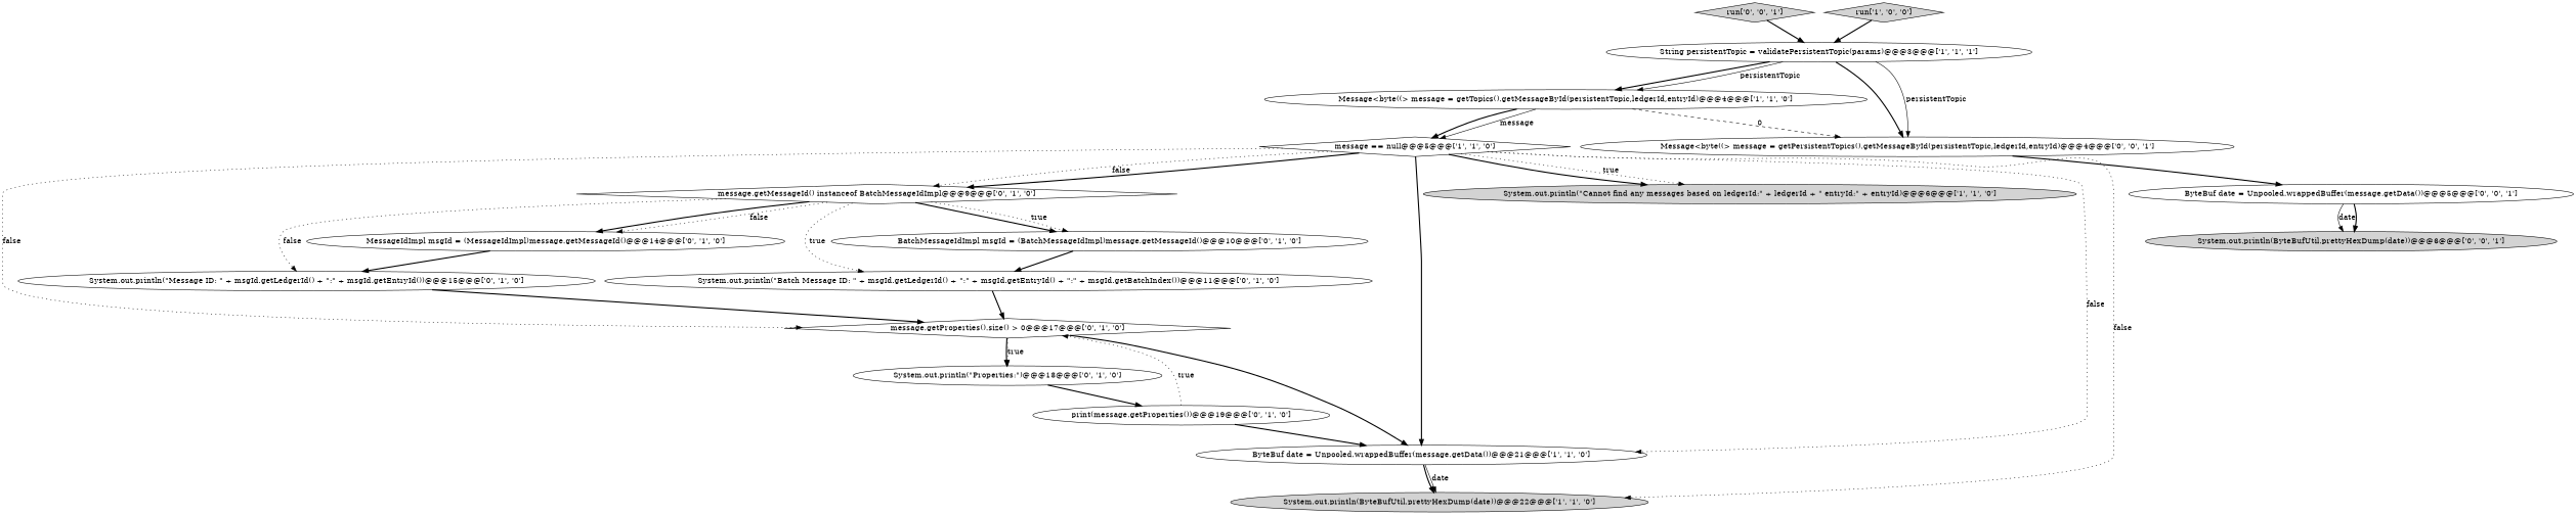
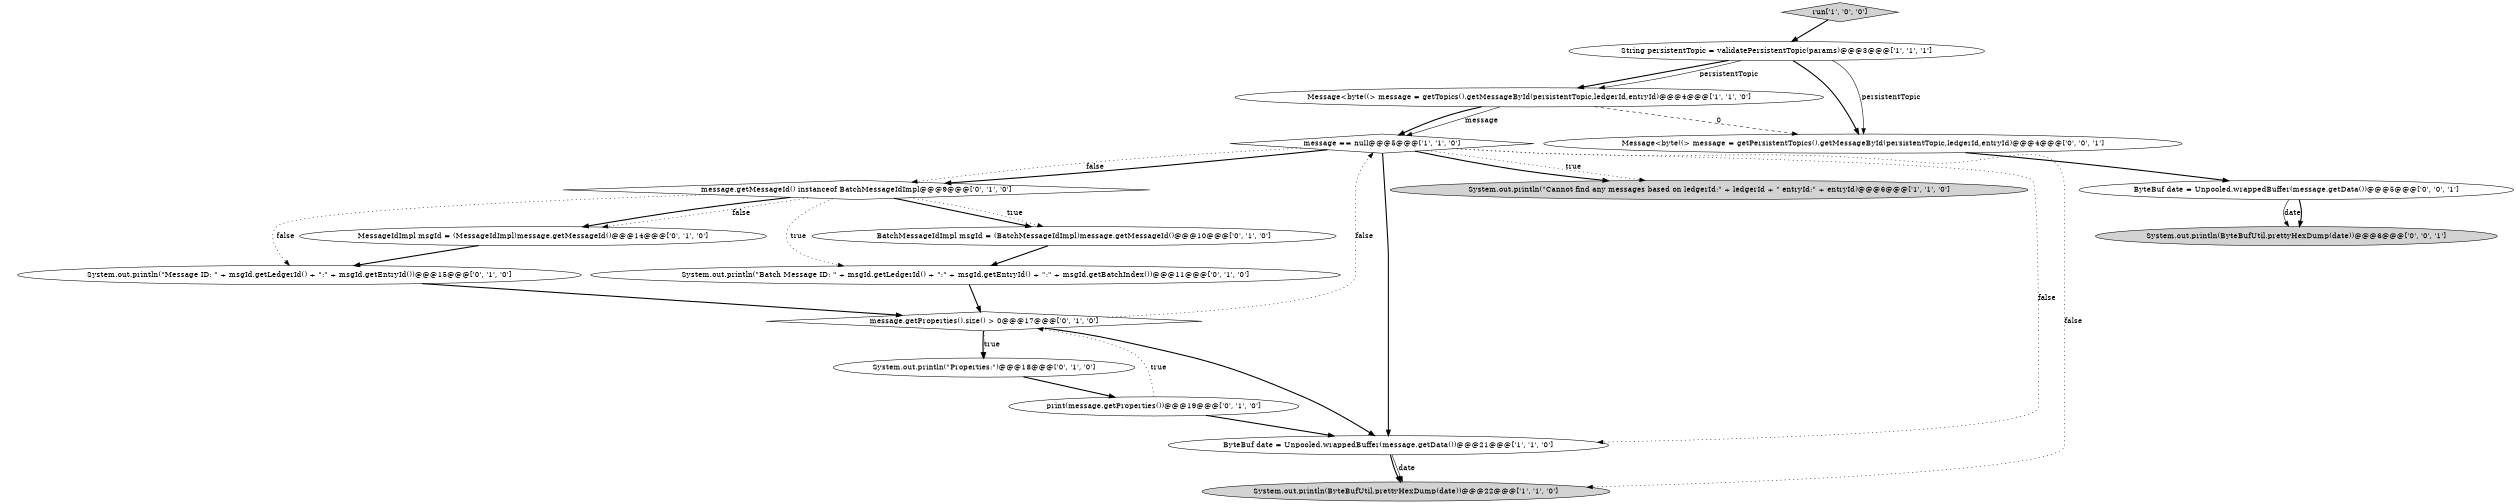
  digraph {
    node [fillcolor=white shape=ellipse style=filled]
    edge [style=bold]
    n1 [label="Message<byte((> message = getTopics().getMessageById(persistentTopic,ledgerId,entryId)@@@4@@@['1', '1', '0']"]
    n2 [label="message == null@@@5@@@['1', '1', '0']" shape=diamond]
    n3 [label="Message<byte((> message = getPersistentTopics().getMessageById(persistentTopic,ledgerId,entryId)@@@4@@@['0', '0', '1']"]
    n4 [label="ByteBuf date = Unpooled.wrappedBuffer(message.getData())@@@21@@@['1', '1', '0']"]
    n5 [label="message.getProperties().size() > 0@@@17@@@['0', '1', '0']" shape=diamond]
    n6 [label="message.getMessageId() instanceof BatchMessageIdImpl@@@9@@@['0', '1', '0']" shape=diamond]
    n7 [fillcolor=lightgray label="System.out.println(ByteBufUtil.prettyHexDump(date))@@@22@@@['1', '1', '0']"]
    n8 [fillcolor=lightgray label="System.out.println(\"Cannot find any messages based on ledgerId:\" + ledgerId + \" entryId:\" + entryId)@@@6@@@['1', '1', '0']"]
    n9 [label="ByteBuf date = Unpooled.wrappedBuffer(message.getData())@@@5@@@['0', '0', '1']"]
    n10 [label="print(message.getProperties())@@@19@@@['0', '1', '0']"]
    n11 [label="System.out.println(\"Batch Message ID: \" + msgId.getLedgerId() + \":\" + msgId.getEntryId() + \":\" + msgId.getBatchIndex())@@@11@@@['0', '1', '0']"]
    n12 [label="System.out.println(\"Properties:\")@@@18@@@['0', '1', '0']"]
    n13 [label="System.out.println(\"Message ID: \" + msgId.getLedgerId() + \":\" + msgId.getEntryId())@@@15@@@['0', '1', '0']"]
    n14 [fillcolor=lightgray label="System.out.println(ByteBufUtil.prettyHexDump(date))@@@6@@@['0', '0', '1']"]
    n15 [label="MessageIdImpl msgId = (MessageIdImpl)message.getMessageId()@@@14@@@['0', '1', '0']"]
    n16 [label="BatchMessageIdImpl msgId = (BatchMessageIdImpl)message.getMessageId()@@@10@@@['0', '1', '0']"]
    n17 [label="String persistentTopic = validatePersistentTopic(params)@@@3@@@['1', '1', '1']"]
-   n18 [fillcolor=lightgray label="run['0', '0', '1']" shape=diamond]
    n19 [fillcolor=lightgray label="run['1', '0', '0']" shape=diamond]
    n1 -> n2 [label=message style=solid]
    n1 -> n2
    n1 -> n3 [label=0 style=dashed]
    n2 -> n4 [label=false style=dotted]
    n2 -> n4
-   n2 -> n5 [label=false style=dotted]
+   n5 -> n2 [label=false style=dotted]
    n2 -> n6
    n2 -> n6 [label=false style=dotted]
    n2 -> n7 [label=false style=dotted]
    n2 -> n8 [label=true style=dotted]
    n2 -> n8
    n3 -> n9
    n4 -> n7 [label=date style=solid]
    n4 -> n7
    n5 -> n4
    n5 -> n12
    n5 -> n12 [label=true style=dotted]
    n6 -> n11 [label=true style=dotted]
    n6 -> n13 [label=false style=dotted]
    n6 -> n15
    n6 -> n15 [label=false style=dotted]
    n6 -> n16
    n6 -> n16 [label=true style=dotted]
    n9 -> n14 [label=date style=solid]
    n9 -> n14
    n10 -> n4
    n10 -> n5 [label=true style=dotted]
    n11 -> n5
    n12 -> n10
    n13 -> n5
    n15 -> n13
    n16 -> n11
    n17 -> n1
    n17 -> n1 [label=persistentTopic style=solid]
    n17 -> n3 [label=persistentTopic style=solid]
    n17 -> n3
-   n18 -> n17
    n19 -> n17
  }
